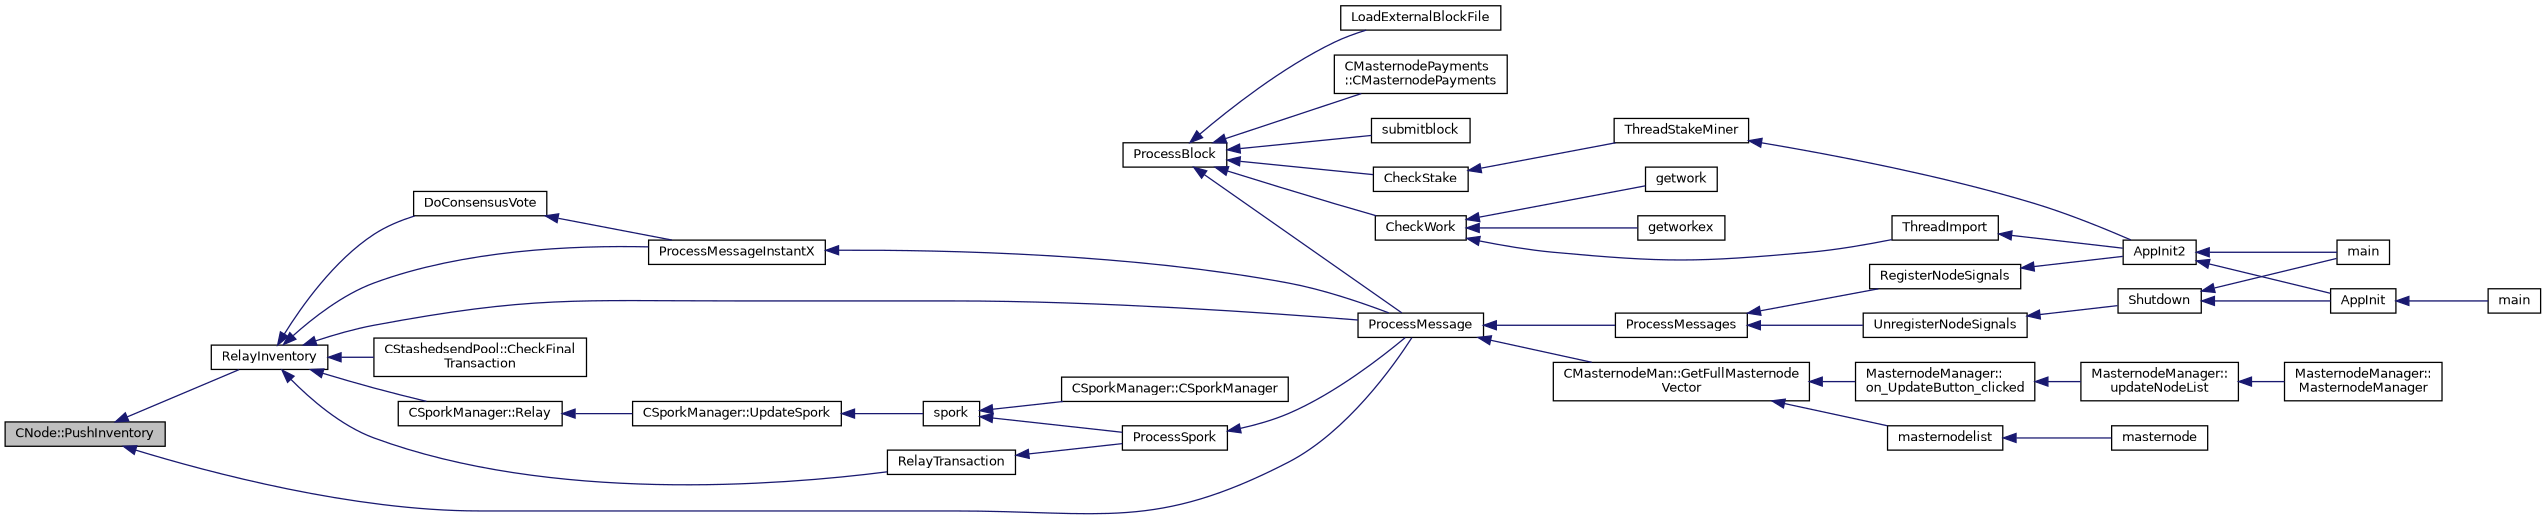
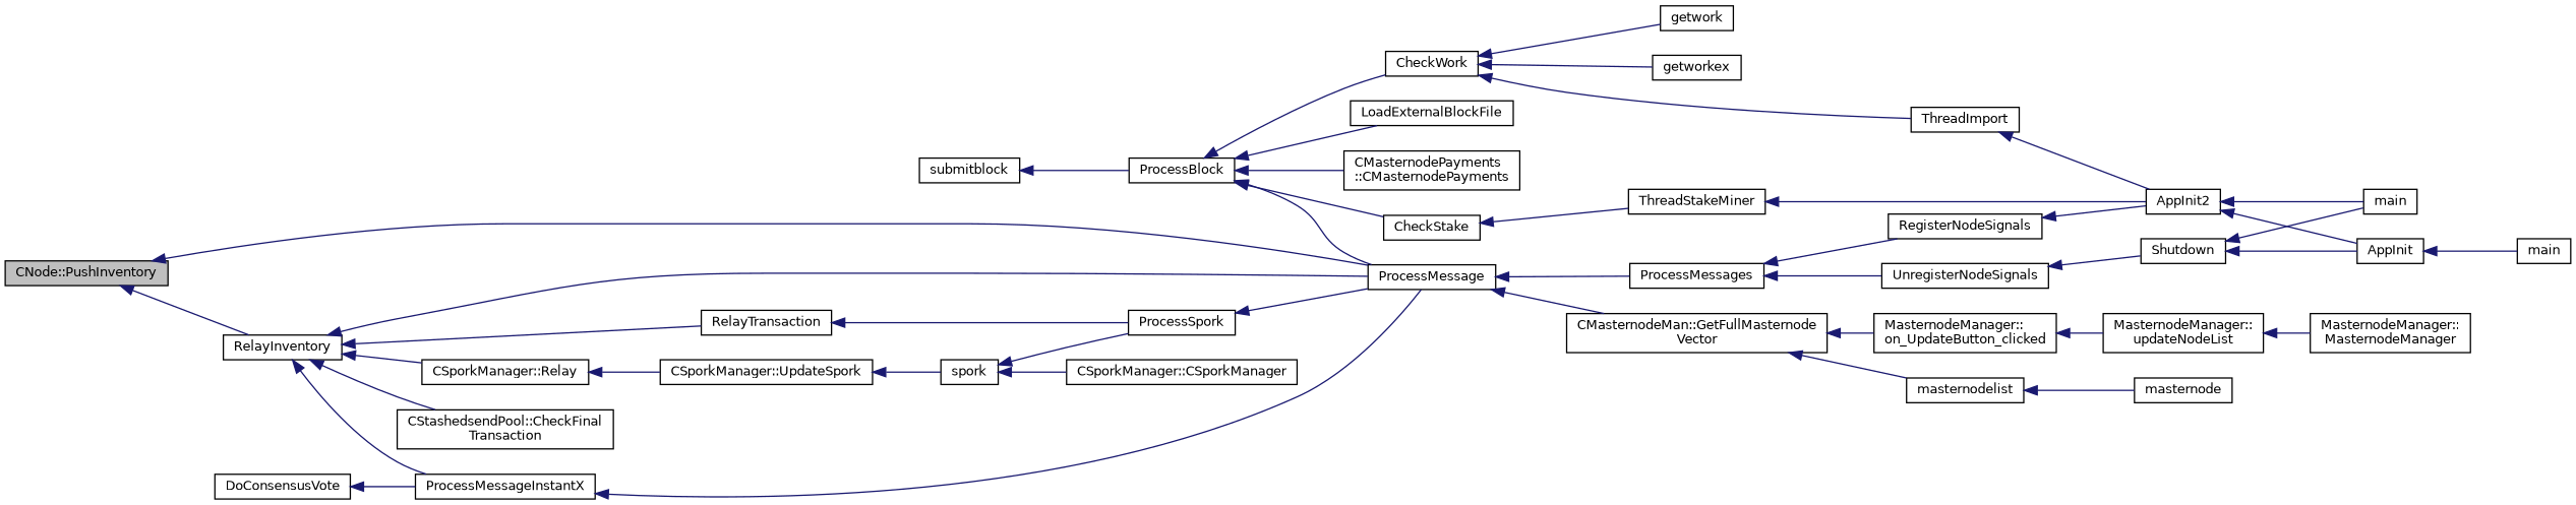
  digraph {
    rankdir=LR
    node [color=black fillcolor=white fontname=Helvetica fontsize=10 shape=record style=filled]
    edge [color=midnightblue dir=back fontname=Helvetica fontsize=10 labelfontname=Helvetica labelfontsize=10 style=solid]
    n1 [fillcolor=grey75 fontcolor=black height=0.2 label="CNode::PushInventory" width=0.4]
    n2 [height=0.2 label=ProcessMessage width=0.4]
    n3 [height=0.2 label=RelayInventory width=0.4]
    n4 [height=0.2 label=ProcessMessages width=0.4]
    n5 [height=0.2 label="CMasternodeMan::GetFullMasternode\lVector" width=0.4]
    n6 [height=0.2 label=ProcessMessageInstantX width=0.4]
    n7 [height=0.2 label=DoConsensusVote width=0.4]
    n8 [height=0.2 label=RelayTransaction width=0.4]
    n9 [height=0.2 label="CSporkManager::Relay" width=0.4]
    n10 [height=0.2 label="CStashedsendPool::CheckFinal\lTransaction" width=0.4]
    n11 [height=0.2 label=ProcessBlock width=0.4]
    n12 [height=0.2 label=LoadExternalBlockFile width=0.4]
    n13 [height=0.2 label="CMasternodePayments\l::CMasternodePayments" width=0.4]
    n14 [height=0.2 label=CheckWork width=0.4]
    n15 [height=0.2 label=CheckStake width=0.4]
    n16 [height=0.2 label=submitblock width=0.4]
    n17 [height=0.2 label=ThreadImport width=0.4]
    n18 [height=0.2 label=getworkex width=0.4]
    n19 [height=0.2 label=getwork width=0.4]
    n20 [height=0.2 label=ThreadStakeMiner width=0.4]
    n21 [height=0.2 label=AppInit2 width=0.4]
    n22 [height=0.2 label=AppInit width=0.4]
    n23 [height=0.2 label=main width=0.4]
    n24 [height=0.2 label=main width=0.4]
    n25 [height=0.2 label=RegisterNodeSignals width=0.4]
    n26 [height=0.2 label=UnregisterNodeSignals width=0.4]
    n27 [height=0.2 label="MasternodeManager::\lon_UpdateButton_clicked" width=0.4]
    n28 [height=0.2 label=masternodelist width=0.4]
    n29 [height=0.2 label=Shutdown width=0.4]
    n30 [height=0.2 label="MasternodeManager::\lupdateNodeList" width=0.4]
    n31 [height=0.2 label="MasternodeManager::\lMasternodeManager" width=0.4]
    n32 [height=0.2 label=masternode width=0.4]
    n33 [height=0.2 label=ProcessSpork width=0.4]
    n34 [height=0.2 label="CSporkManager::UpdateSpork" width=0.4]
    n35 [height=0.2 label=spork width=0.4]
    n36 [height=0.2 label="CSporkManager::CSporkManager" width=0.4]
    n1 -> n2
    n1 -> n3
    n2 -> n4
    n2 -> n5
    n3 -> n2
    n3 -> n6
-   n3 -> n7
    n3 -> n8
    n3 -> n9
    n3 -> n10
    n4 -> n25
    n4 -> n26
    n5 -> n27
    n5 -> n28
    n6 -> n2
    n7 -> n6
    n8 -> n33
    n9 -> n34
    n11 -> n2
    n11 -> n12
    n11 -> n13
    n11 -> n14
    n11 -> n15
-   n11 -> n16
+   n16 -> n11
    n14 -> n17
    n14 -> n18
    n14 -> n19
    n15 -> n20
    n17 -> n21
    n20 -> n21
    n21 -> n22
    n21 -> n23
    n22 -> n24
    n25 -> n21
    n26 -> n29
    n27 -> n30
    n28 -> n32
    n29 -> n22
    n29 -> n23
    n30 -> n31
    n33 -> n2
    n34 -> n35
    n35 -> n33
    n35 -> n36
  }
